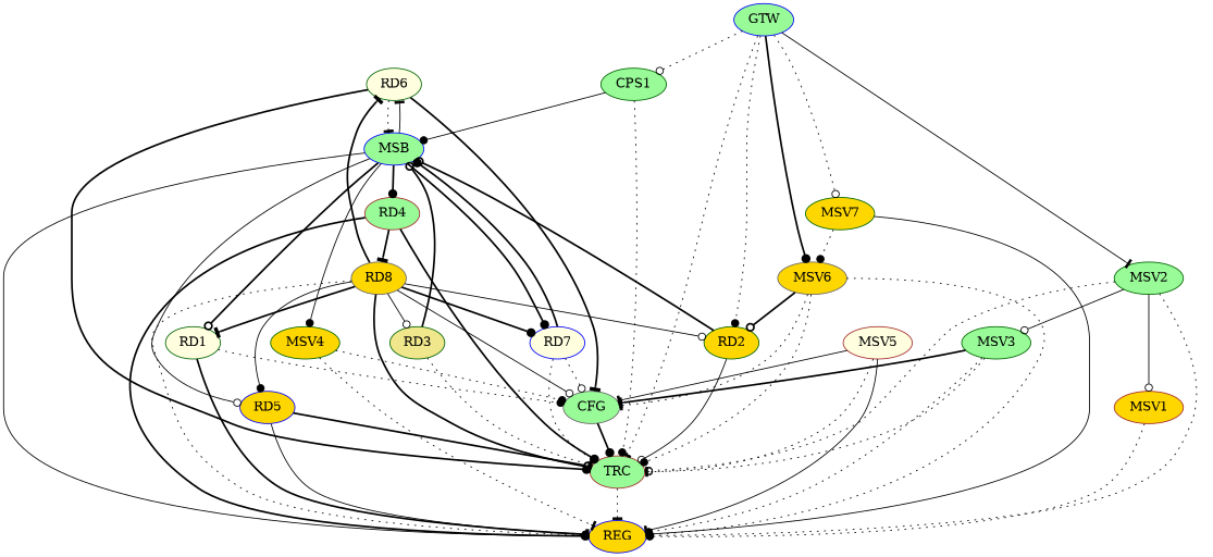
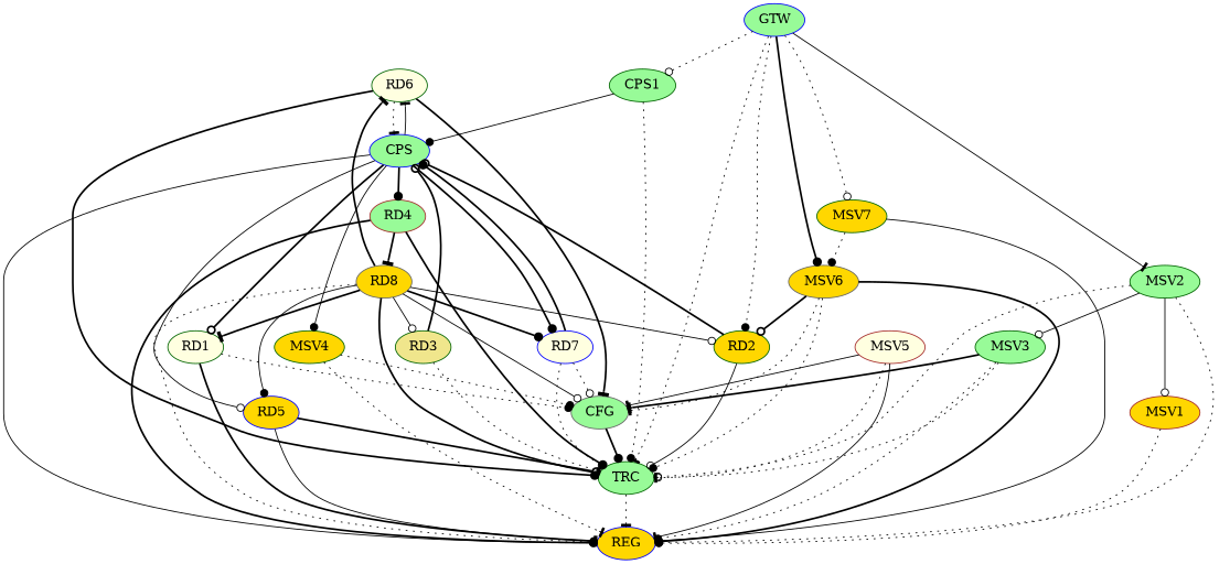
  strict digraph {
    node [color=darkgreen fillcolor=gold style=filled]
    edge [arrowhead=dot style=dotted]
    n1 [fillcolor=lightyellow label=RD1]
    n2 [color=blue label=REG]
    n3 [color=gray40 fillcolor=palegreen label=CFG]
-   n4 [color=brown fillcolor=palegreen label=TRC]
+   n4 [fillcolor=palegreen label=TRC]
    n5 [label=RD2]
-   n6 [color=blue fillcolor=palegreen label=MSB]
+   n6 [color=blue fillcolor=palegreen label=CPS]
    n7 [color=brown fillcolor=palegreen label=RD4]
    n8 [color=blue label=RD5]
    n9 [fillcolor=lightyellow label=RD6]
    n10 [color=blue fillcolor=lightyellow label=RD7]
    n11 [label=MSV4]
    n12 [fillcolor=khaki label=RD3]
    n13 [color=gray40 label=RD8]
    n14 [color=brown label=MSV1]
    n15 [fillcolor=palegreen label=CPS1]
    n16 [color=brown fillcolor=lightyellow label=MSV5]
    n17 [color=blue fillcolor=palegreen label=GTW]
    n18 [fillcolor=palegreen label=MSV2]
    n19 [color=gray40 label=MSV6]
    n20 [label=MSV7]
    n21 [fillcolor=palegreen label=MSV3]
    n1 -> n2 [arrowhead=tee style=bold]
    n1 -> n3
    n3 -> n4 [style=bold]
    n4 -> n2 [arrowhead=tee]
    n5 -> n4 [arrowhead=odot style=solid]
    n5 -> n6 [arrowhead=odot style=bold]
    n6 -> n1 [arrowhead=odot style=bold]
    n6 -> n2 [arrowhead=odot style=solid]
    n6 -> n7 [style=bold]
    n6 -> n8 [arrowhead=odot style=solid]
    n6 -> n9 [arrowhead=tee style=solid]
    n6 -> n10 [style=bold]
    n6 -> n11 [style=solid]
    n7 -> n2 [style=bold]
    n7 -> n4 [style=bold]
    n7 -> n13 [arrowhead=tee style=bold]
    n8 -> n2 [style=solid]
    n8 -> n4 [arrowhead=odot style=bold]
    n9 -> n3 [arrowhead=tee style=bold]
    n9 -> n4 [style=bold]
    n9 -> n6 [arrowhead=tee]
    n10 -> n3 [arrowhead=odot]
    n10 -> n4 [arrowhead=odot]
    n10 -> n6 [style=bold]
    n11 -> n2 [arrowhead=tee]
    n11 -> n3
    n12 -> n4 [arrowhead=tee]
    n12 -> n6 [arrowhead=odot style=bold]
    n13 -> n1 [arrowhead=tee style=bold]
    n13 -> n2
    n13 -> n3 [arrowhead=odot style=solid]
    n13 -> n4 [arrowhead=tee style=bold]
    n13 -> n5 [arrowhead=odot style=solid]
    n13 -> n8 [style=solid]
    n13 -> n9 [arrowhead=tee style=bold]
    n13 -> n10 [style=bold]
    n13 -> n12 [arrowhead=odot style=solid]
    n14 -> n2
    n15 -> n4
    n15 -> n6 [style=solid]
    n16 -> n2 [arrowhead=tee style=solid]
    n16 -> n3 [arrowhead=tee style=solid]
    n16 -> n4 [arrowhead=tee]
    n17 -> n4 [arrowhead=tee]
    n17 -> n5
    n17 -> n15 [arrowhead=odot]
    n17 -> n18 [arrowhead=tee style=solid]
    n17 -> n19 [style=bold]
    n17 -> n20 [arrowhead=odot]
    n18 -> n2 [arrowhead=odot]
    n18 -> n4 [arrowhead=odot]
    n18 -> n14 [arrowhead=odot style=solid]
    n18 -> n21 [arrowhead=odot style=solid]
-   n19 -> n2
+   n19 -> n2 [style=bold]
    n19 -> n3 [arrowhead=tee]
    n19 -> n4
    n19 -> n5 [arrowhead=odot style=bold]
    n20 -> n2 [arrowhead=tee style=solid]
    n20 -> n19
    n21 -> n2
    n21 -> n3 [arrowhead=tee style=bold]
    n21 -> n4 [arrowhead=odot]
  }
